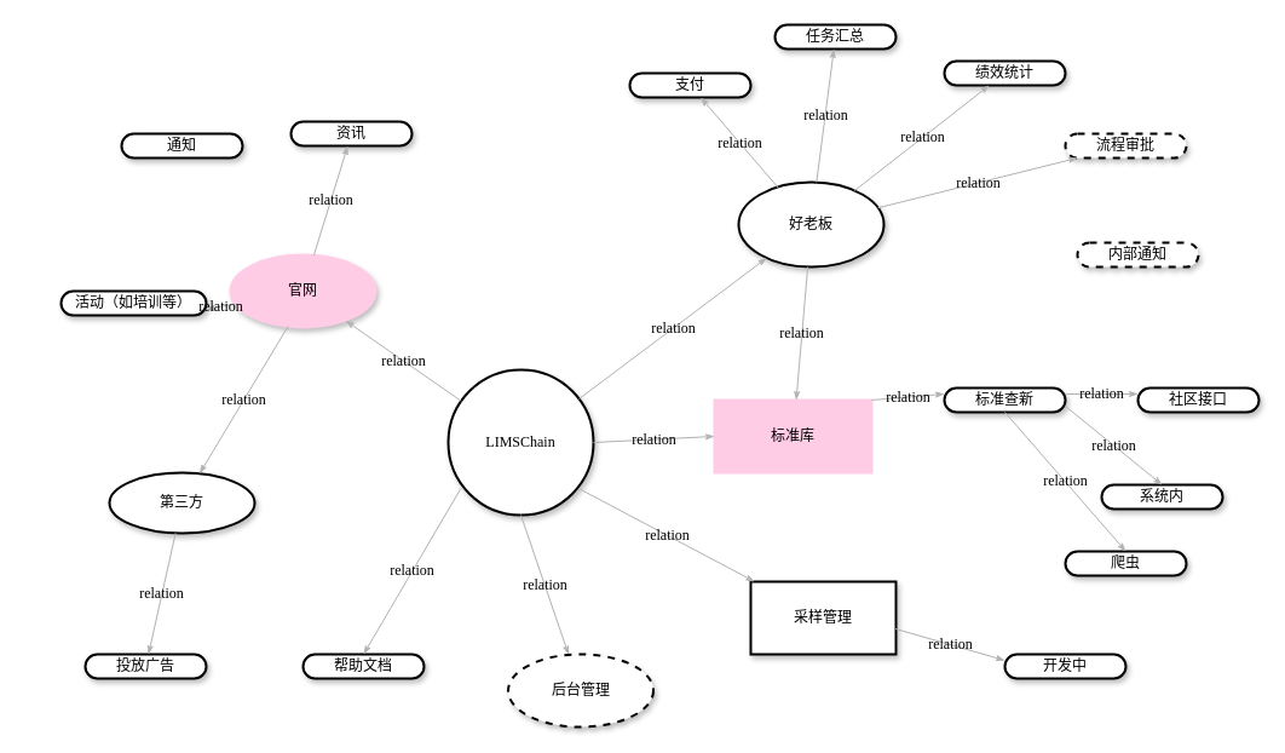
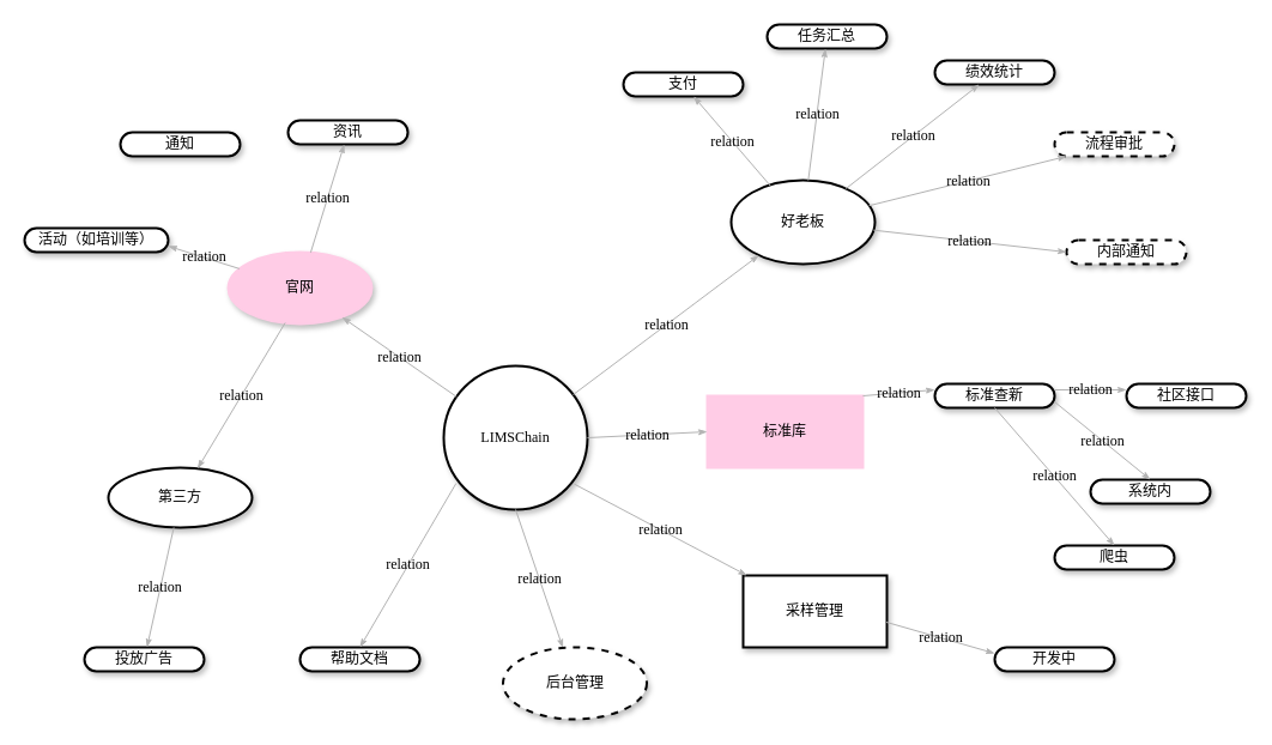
  <mxCell id="0" />
  <mxCell id="1" parent="0" />
- <mxCell id="2" value="&lt;span&gt;活动（如培训等）&lt;/span&gt;" style="whiteSpace=wrap;html=1;rounded=1;shadow=1;comic=0;labelBackgroundColor=none;strokeColor=#000000;strokeWidth=2;fillColor=#FFFFFF;fontFamily=Verdana;fontSize=12;fontColor=#000000;align=center;arcSize=50;" parent="1" vertex="1"><mxGeometry x="50" y="240" width="120" height="20" as="geometry" /></mxCell>
+ <mxCell id="2" value="&lt;span&gt;活动（如培训等）&lt;/span&gt;" style="whiteSpace=wrap;html=1;rounded=1;shadow=1;comic=0;labelBackgroundColor=none;strokeColor=#000000;strokeWidth=2;fillColor=#FFFFFF;fontFamily=Verdana;fontSize=12;fontColor=#000000;align=center;arcSize=50;" parent="1" vertex="1"><mxGeometry x="20" y="190" width="120" height="20" as="geometry" /></mxCell>
  <mxCell id="3" value="官网" style="ellipse;whiteSpace=wrap;html=1;rounded=1;shadow=1;comic=0;labelBackgroundColor=none;strokeColor=#FFCCE6;strokeWidth=2;fillColor=#FFCCE6;fontFamily=Verdana;fontSize=12;fontColor=#000000;align=center;" parent="1" vertex="1"><mxGeometry x="190" y="210" width="120" height="60" as="geometry" /></mxCell>
  <mxCell id="4" value="&lt;span&gt;好老板&lt;/span&gt;" style="ellipse;whiteSpace=wrap;html=1;rounded=1;shadow=1;comic=0;labelBackgroundColor=none;strokeColor=#000000;strokeWidth=2;fillColor=#FFFFFF;fontFamily=Verdana;fontSize=12;fontColor=#000000;align=center;" parent="1" vertex="1"><mxGeometry x="610" y="150" width="120" height="70" as="geometry" /></mxCell>
  <mxCell id="5" value="LIMSChain" style="ellipse;whiteSpace=wrap;html=1;rounded=1;shadow=1;comic=0;labelBackgroundColor=none;strokeColor=#000000;strokeWidth=2;fillColor=#FFFFFF;fontFamily=Verdana;fontSize=12;fontColor=#000000;align=center;" parent="1" vertex="1"><mxGeometry x="370" y="305" width="120" height="120" as="geometry" /></mxCell>
  <mxCell id="6" value="标准库" style="whiteSpace=wrap;html=1;shadow=0;comic=0;labelBackgroundColor=none;strokeColor=#FFCCE6;strokeWidth=2;fillColor=#FFCCE6;fontFamily=Verdana;fontSize=12;fontColor=#000000;align=center;rounded=0;" parent="1" vertex="1"><mxGeometry x="590" y="330" width="130" height="60" as="geometry" /></mxCell>
  <mxCell id="7" value="后台管理" style="ellipse;whiteSpace=wrap;html=1;rounded=1;shadow=1;comic=0;labelBackgroundColor=none;strokeColor=#000000;strokeWidth=2;fillColor=#FFFFFF;fontFamily=Verdana;fontSize=12;fontColor=#000000;align=center;dashed=1;" parent="1" vertex="1"><mxGeometry x="419.5" y="540" width="120" height="60" as="geometry" /></mxCell>
  <mxCell id="8" value="第三方" style="ellipse;whiteSpace=wrap;html=1;rounded=1;shadow=1;comic=0;labelBackgroundColor=none;strokeColor=#000000;strokeWidth=2;fillColor=#FFFFFF;fontFamily=Verdana;fontSize=12;fontColor=#000000;align=center;" parent="1" vertex="1"><mxGeometry x="90" y="390" width="120" height="50" as="geometry" /></mxCell>
  <mxCell id="9" value="&lt;span&gt;通知&lt;/span&gt;" style="whiteSpace=wrap;html=1;rounded=1;shadow=1;comic=0;labelBackgroundColor=none;strokeColor=#000000;strokeWidth=2;fillColor=#FFFFFF;fontFamily=Verdana;fontSize=12;fontColor=#000000;align=center;arcSize=50;" parent="1" vertex="1"><mxGeometry x="100" y="110" width="100" height="20" as="geometry" /></mxCell>
  <mxCell id="10" value="&lt;span&gt;任务汇总&lt;/span&gt;" style="whiteSpace=wrap;html=1;rounded=1;shadow=1;comic=0;labelBackgroundColor=none;strokeColor=#000000;strokeWidth=2;fillColor=#FFFFFF;fontFamily=Verdana;fontSize=12;fontColor=#000000;align=center;arcSize=50;" parent="1" vertex="1"><mxGeometry x="640" y="20" width="100" height="20" as="geometry" /></mxCell>
  <mxCell id="11" value="&lt;span&gt;绩效统计&lt;/span&gt;" style="whiteSpace=wrap;html=1;rounded=1;shadow=1;comic=0;labelBackgroundColor=none;strokeColor=#000000;strokeWidth=2;fillColor=#FFFFFF;fontFamily=Verdana;fontSize=12;fontColor=#000000;align=center;arcSize=50;" parent="1" vertex="1"><mxGeometry x="780" y="50" width="100" height="20" as="geometry" /></mxCell>
  <mxCell id="12" value="&lt;span&gt;流程审批&lt;/span&gt;" style="whiteSpace=wrap;html=1;rounded=1;shadow=1;comic=0;labelBackgroundColor=none;strokeColor=#000000;strokeWidth=2;fillColor=#FFFFFF;fontFamily=Verdana;fontSize=12;fontColor=#000000;align=center;arcSize=50;dashed=1;" parent="1" vertex="1"><mxGeometry x="880" y="110" width="100" height="20" as="geometry" /></mxCell>
  <mxCell id="13" value="内部通知" style="whiteSpace=wrap;html=1;rounded=1;shadow=1;comic=0;labelBackgroundColor=none;strokeColor=#000000;strokeWidth=2;fillColor=#FFFFFF;fontFamily=Verdana;fontSize=12;fontColor=#000000;align=center;arcSize=50;dashed=1;" parent="1" vertex="1"><mxGeometry x="890" y="200" width="100" height="20" as="geometry" /></mxCell>
  <mxCell id="14" value="relation" style="edgeStyle=none;rounded=1;html=1;labelBackgroundColor=none;startArrow=none;startFill=0;startSize=5;endArrow=classicThin;endFill=1;endSize=5;jettySize=auto;orthogonalLoop=1;strokeColor=#B3B3B3;strokeWidth=1;fontFamily=Verdana;fontSize=12;fontColor=#000000;entryX=1;entryY=0.75;entryDx=0;entryDy=0;" parent="1" source="3" target="2" edge="1"><mxGeometry relative="1" as="geometry" /></mxCell>
  <mxCell id="15" value="relation" style="edgeStyle=none;rounded=1;html=1;labelBackgroundColor=none;startArrow=none;startFill=0;startSize=5;endArrow=classicThin;endFill=1;endSize=5;jettySize=auto;orthogonalLoop=1;strokeColor=#B3B3B3;strokeWidth=1;fontFamily=Verdana;fontSize=12;fontColor=#000000;" parent="1" source="5" target="3" edge="1"><mxGeometry relative="1" as="geometry" /></mxCell>
  <mxCell id="16" value="relation" style="edgeStyle=none;rounded=1;html=1;labelBackgroundColor=none;startArrow=none;startFill=0;startSize=5;endArrow=classicThin;endFill=1;endSize=5;jettySize=auto;orthogonalLoop=1;strokeColor=#B3B3B3;strokeWidth=1;fontFamily=Verdana;fontSize=12;fontColor=#000000;" parent="1" source="5" target="4" edge="1"><mxGeometry relative="1" as="geometry" /></mxCell>
  <mxCell id="17" value="relation" style="edgeStyle=none;rounded=1;html=1;labelBackgroundColor=none;startArrow=none;startFill=0;startSize=5;endArrow=classicThin;endFill=1;endSize=5;jettySize=auto;orthogonalLoop=1;strokeColor=#B3B3B3;strokeWidth=1;fontFamily=Verdana;fontSize=12;fontColor=#000000;exitX=0.397;exitY=0.983;exitDx=0;exitDy=0;exitPerimeter=0;" parent="1" source="3" target="8" edge="1"><mxGeometry relative="1" as="geometry"><mxPoint x="430" y="360" as="sourcePoint" /></mxGeometry></mxCell>
- <mxCell id="18" value="relation" style="edgeStyle=none;rounded=1;html=1;labelBackgroundColor=none;startArrow=none;startFill=0;startSize=5;endArrow=classicThin;endFill=1;endSize=5;jettySize=auto;orthogonalLoop=1;strokeColor=#B3B3B3;strokeWidth=1;fontFamily=Verdana;fontSize=12;fontColor=#000000;" parent="1" source="4" target="6" edge="1"><mxGeometry relative="1" as="geometry" /></mxCell>
+ <mxCell id="18" value="relation" style="edgeStyle=none;rounded=1;html=1;labelBackgroundColor=none;startArrow=none;startFill=0;startSize=5;endArrow=classicThin;endFill=1;endSize=5;jettySize=auto;orthogonalLoop=1;strokeColor=#B3B3B3;strokeWidth=1;fontFamily=Verdana;fontSize=12;fontColor=#000000;entryX=0;entryY=0.5;entryDx=0;entryDy=0;" parent="1" source="4" target="13" edge="1"><mxGeometry relative="1" as="geometry" /></mxCell>
  <mxCell id="19" value="relation" style="edgeStyle=none;rounded=1;html=1;labelBackgroundColor=none;startArrow=none;startFill=0;startSize=5;endArrow=classicThin;endFill=1;endSize=5;jettySize=auto;orthogonalLoop=1;strokeColor=#B3B3B3;strokeWidth=1;fontFamily=Verdana;fontSize=12;fontColor=#000000;" parent="1" source="4" target="12" edge="1"><mxGeometry relative="1" as="geometry" /></mxCell>
  <mxCell id="20" value="relation" style="edgeStyle=none;rounded=1;html=1;labelBackgroundColor=none;startArrow=none;startFill=0;startSize=5;endArrow=classicThin;endFill=1;endSize=5;jettySize=auto;orthogonalLoop=1;strokeColor=#B3B3B3;strokeWidth=1;fontFamily=Verdana;fontSize=12;fontColor=#000000;" parent="1" source="4" target="11" edge="1"><mxGeometry relative="1" as="geometry" /></mxCell>
  <mxCell id="21" value="relation" style="edgeStyle=none;rounded=1;html=1;labelBackgroundColor=none;startArrow=none;startFill=0;startSize=5;endArrow=classicThin;endFill=1;endSize=5;jettySize=auto;orthogonalLoop=1;strokeColor=#B3B3B3;strokeWidth=1;fontFamily=Verdana;fontSize=12;fontColor=#000000;" parent="1" source="4" target="10" edge="1"><mxGeometry relative="1" as="geometry" /></mxCell>
  <mxCell id="22" value="&lt;span&gt;资讯&lt;/span&gt;" style="whiteSpace=wrap;html=1;rounded=1;shadow=1;comic=0;labelBackgroundColor=none;strokeColor=#000000;strokeWidth=2;fillColor=#FFFFFF;fontFamily=Verdana;fontSize=12;fontColor=#000000;align=center;arcSize=50;" parent="1" vertex="1"><mxGeometry x="240" y="100" width="100" height="20" as="geometry" /></mxCell>
  <mxCell id="23" value="&lt;span&gt;投放广告&lt;/span&gt;" style="whiteSpace=wrap;html=1;rounded=1;shadow=1;comic=0;labelBackgroundColor=none;strokeColor=#000000;strokeWidth=2;fillColor=#FFFFFF;fontFamily=Verdana;fontSize=12;fontColor=#000000;align=center;arcSize=50;" parent="1" vertex="1"><mxGeometry x="70" y="540" width="100" height="20" as="geometry" /></mxCell>
  <mxCell id="24" value="relation" style="edgeStyle=none;rounded=1;html=1;labelBackgroundColor=none;startArrow=none;startFill=0;startSize=5;endArrow=classicThin;endFill=1;endSize=5;jettySize=auto;orthogonalLoop=1;strokeColor=#B3B3B3;strokeWidth=1;fontFamily=Verdana;fontSize=12;fontColor=#000000;" parent="1" source="3" target="22" edge="1"><mxGeometry relative="1" as="geometry" /></mxCell>
  <mxCell id="25" value="relation" style="edgeStyle=none;rounded=1;html=1;labelBackgroundColor=none;startArrow=none;startFill=0;startSize=5;endArrow=classicThin;endFill=1;endSize=5;jettySize=auto;orthogonalLoop=1;strokeColor=#B3B3B3;strokeWidth=1;fontFamily=Verdana;fontSize=12;fontColor=#000000;" parent="1" source="8" target="23" edge="1"><mxGeometry relative="1" as="geometry" /></mxCell>
  <mxCell id="26" value="relation" style="edgeStyle=none;rounded=1;html=1;labelBackgroundColor=none;startArrow=none;startFill=0;startSize=5;endArrow=classicThin;endFill=1;endSize=5;jettySize=auto;orthogonalLoop=1;strokeColor=#B3B3B3;strokeWidth=1;fontFamily=Verdana;fontSize=12;fontColor=#000000;exitX=1;exitY=0.5;exitDx=0;exitDy=0;entryX=0;entryY=0.5;entryDx=0;entryDy=0;" parent="1" source="5" target="6" edge="1"><mxGeometry relative="1" as="geometry"><mxPoint x="549" y="416" as="sourcePoint" /><mxPoint x="622.212" y="510" as="targetPoint" /></mxGeometry></mxCell>
  <mxCell id="27" value="relation" style="edgeStyle=none;rounded=1;html=1;labelBackgroundColor=none;startArrow=none;startFill=0;startSize=5;endArrow=classicThin;endFill=1;endSize=5;jettySize=auto;orthogonalLoop=1;strokeColor=#B3B3B3;strokeWidth=1;fontFamily=Verdana;fontSize=12;fontColor=#000000;exitX=0.5;exitY=1;exitDx=0;exitDy=0;" parent="1" source="5" target="7" edge="1"><mxGeometry relative="1" as="geometry"><mxPoint x="448" y="437" as="sourcePoint" /><mxPoint x="313" y="571" as="targetPoint" /></mxGeometry></mxCell>
  <mxCell id="28" value="&lt;span&gt;帮助文档&lt;/span&gt;" style="whiteSpace=wrap;html=1;rounded=1;shadow=1;comic=0;labelBackgroundColor=none;strokeColor=#000000;strokeWidth=2;fillColor=#FFFFFF;fontFamily=Verdana;fontSize=12;fontColor=#000000;align=center;arcSize=50;" parent="1" vertex="1"><mxGeometry x="250" y="540" width="100" height="20" as="geometry" /></mxCell>
  <mxCell id="29" value="relation" style="edgeStyle=none;rounded=1;html=1;labelBackgroundColor=none;startArrow=none;startFill=0;startSize=5;endArrow=classicThin;endFill=1;endSize=5;jettySize=auto;orthogonalLoop=1;strokeColor=#B3B3B3;strokeWidth=1;fontFamily=Verdana;fontSize=12;fontColor=#000000;exitX=0.086;exitY=0.817;exitDx=0;exitDy=0;entryX=0.5;entryY=0;entryDx=0;entryDy=0;exitPerimeter=0;" parent="1" source="5" target="28" edge="1"><mxGeometry relative="1" as="geometry"><mxPoint x="549" y="416" as="sourcePoint" /><mxPoint x="622.212" y="510" as="targetPoint" /></mxGeometry></mxCell>
  <mxCell id="30" value="&lt;span&gt;标准查新&lt;/span&gt;" style="whiteSpace=wrap;html=1;rounded=1;shadow=1;comic=0;labelBackgroundColor=none;strokeColor=#000000;strokeWidth=2;fillColor=#FFFFFF;fontFamily=Verdana;fontSize=12;fontColor=#000000;align=center;arcSize=50;" parent="1" vertex="1"><mxGeometry x="780" y="320" width="100" height="20" as="geometry" /></mxCell>
  <mxCell id="31" value="relation" style="edgeStyle=none;rounded=1;html=1;labelBackgroundColor=none;startArrow=none;startFill=0;startSize=5;endArrow=classicThin;endFill=1;endSize=5;jettySize=auto;orthogonalLoop=1;strokeColor=#B3B3B3;strokeWidth=1;fontFamily=Verdana;fontSize=12;fontColor=#000000;entryX=0;entryY=0.25;entryDx=0;entryDy=0;exitX=1;exitY=0;exitDx=0;exitDy=0;" parent="1" source="6" target="30" edge="1"><mxGeometry relative="1" as="geometry"><mxPoint x="752" y="329" as="sourcePoint" /><mxPoint x="900" y="293" as="targetPoint" /></mxGeometry></mxCell>
  <mxCell id="32" value="&lt;span&gt;社区接口&lt;/span&gt;" style="whiteSpace=wrap;html=1;rounded=1;shadow=1;comic=0;labelBackgroundColor=none;strokeColor=#000000;strokeWidth=2;fillColor=#FFFFFF;fontFamily=Verdana;fontSize=12;fontColor=#000000;align=center;arcSize=50;" parent="1" vertex="1"><mxGeometry x="940" y="320" width="100" height="20" as="geometry" /></mxCell>
  <mxCell id="33" value="relation" style="edgeStyle=none;rounded=1;html=1;labelBackgroundColor=none;startArrow=none;startFill=0;startSize=5;endArrow=classicThin;endFill=1;endSize=5;jettySize=auto;orthogonalLoop=1;strokeColor=#B3B3B3;strokeWidth=1;fontFamily=Verdana;fontSize=12;fontColor=#000000;entryX=0;entryY=0.25;entryDx=0;entryDy=0;exitX=1;exitY=0.25;exitDx=0;exitDy=0;" parent="1" source="30" target="32" edge="1"><mxGeometry relative="1" as="geometry"><mxPoint x="786" y="444" as="sourcePoint" /><mxPoint x="934" y="408" as="targetPoint" /></mxGeometry></mxCell>
  <mxCell id="34" value="&lt;span&gt;系统内&lt;/span&gt;" style="whiteSpace=wrap;html=1;rounded=1;shadow=1;comic=0;labelBackgroundColor=none;strokeColor=#000000;strokeWidth=2;fillColor=#FFFFFF;fontFamily=Verdana;fontSize=12;fontColor=#000000;align=center;arcSize=50;" parent="1" vertex="1"><mxGeometry x="910" y="400" width="100" height="20" as="geometry" /></mxCell>
  <mxCell id="35" value="relation" style="edgeStyle=none;rounded=1;html=1;labelBackgroundColor=none;startArrow=none;startFill=0;startSize=5;endArrow=classicThin;endFill=1;endSize=5;jettySize=auto;orthogonalLoop=1;strokeColor=#B3B3B3;strokeWidth=1;fontFamily=Verdana;fontSize=12;fontColor=#000000;entryX=0.5;entryY=0;entryDx=0;entryDy=0;exitX=1;exitY=0.75;exitDx=0;exitDy=0;" parent="1" source="30" target="34" edge="1"><mxGeometry relative="1" as="geometry"><mxPoint x="805" y="402.5" as="sourcePoint" /><mxPoint x="884" y="470.5" as="targetPoint" /></mxGeometry></mxCell>
  <mxCell id="36" value="&lt;span&gt;爬虫&lt;/span&gt;" style="whiteSpace=wrap;html=1;rounded=1;shadow=1;comic=0;labelBackgroundColor=none;strokeColor=#000000;strokeWidth=2;fillColor=#FFFFFF;fontFamily=Verdana;fontSize=12;fontColor=#000000;align=center;arcSize=50;" parent="1" vertex="1"><mxGeometry x="880" y="455" width="100" height="20" as="geometry" /></mxCell>
  <mxCell id="37" value="relation" style="edgeStyle=none;rounded=1;html=1;labelBackgroundColor=none;startArrow=none;startFill=0;startSize=5;endArrow=classicThin;endFill=1;endSize=5;jettySize=auto;orthogonalLoop=1;strokeColor=#B3B3B3;strokeWidth=1;fontFamily=Verdana;fontSize=12;fontColor=#000000;entryX=0.5;entryY=0;entryDx=0;entryDy=0;" parent="1" target="36" edge="1"><mxGeometry relative="1" as="geometry"><mxPoint x="830" y="340" as="sourcePoint" /><mxPoint x="854" y="525.5" as="targetPoint" /></mxGeometry></mxCell>
  <mxCell id="38" value="采样管理" style="whiteSpace=wrap;html=1;shadow=1;comic=0;labelBackgroundColor=none;strokeColor=#000000;strokeWidth=2;fillColor=#FFFFFF;fontFamily=Verdana;fontSize=12;fontColor=#000000;align=center;rounded=0;" vertex="1" parent="1"><mxGeometry x="620" y="480" width="120" height="60" as="geometry" /></mxCell>
  <mxCell id="39" value="relation" style="edgeStyle=none;rounded=1;html=1;labelBackgroundColor=none;startArrow=none;startFill=0;startSize=5;endArrow=classicThin;endFill=1;endSize=5;jettySize=auto;orthogonalLoop=1;strokeColor=#B3B3B3;strokeWidth=1;fontFamily=Verdana;fontSize=12;fontColor=#000000;exitX=0.908;exitY=0.822;exitDx=0;exitDy=0;exitPerimeter=0;" edge="1" parent="1" source="5" target="38"><mxGeometry relative="1" as="geometry"><mxPoint x="489" y="400" as="sourcePoint" /><mxPoint x="640.871" y="553.773" as="targetPoint" /></mxGeometry></mxCell>
  <mxCell id="40" value="开发中" style="whiteSpace=wrap;html=1;rounded=1;shadow=1;comic=0;labelBackgroundColor=none;strokeColor=#000000;strokeWidth=2;fillColor=#FFFFFF;fontFamily=Verdana;fontSize=12;fontColor=#000000;align=center;arcSize=50;" vertex="1" parent="1"><mxGeometry x="830" y="540" width="100" height="20" as="geometry" /></mxCell>
  <mxCell id="41" value="relation" style="edgeStyle=none;rounded=1;html=1;labelBackgroundColor=none;startArrow=none;startFill=0;startSize=5;endArrow=classicThin;endFill=1;endSize=5;jettySize=auto;orthogonalLoop=1;strokeColor=#B3B3B3;strokeWidth=1;fontFamily=Verdana;fontSize=12;fontColor=#000000;entryX=0;entryY=0.25;entryDx=0;entryDy=0;exitX=0.997;exitY=0.65;exitDx=0;exitDy=0;exitPerimeter=0;" edge="1" parent="1" target="40" source="38"><mxGeometry relative="1" as="geometry"><mxPoint x="760" y="450" as="sourcePoint" /><mxPoint x="784" y="635.5" as="targetPoint" /></mxGeometry></mxCell>
  <mxCell id="42" value="&lt;span&gt;支付&lt;br&gt;&lt;/span&gt;" style="whiteSpace=wrap;html=1;rounded=1;shadow=1;comic=0;labelBackgroundColor=none;strokeColor=#000000;strokeWidth=2;fillColor=#FFFFFF;fontFamily=Verdana;fontSize=12;fontColor=#000000;align=center;arcSize=50;" vertex="1" parent="1"><mxGeometry x="520" y="60" width="100" height="20" as="geometry" /></mxCell>
  <mxCell id="43" value="relation" style="edgeStyle=none;rounded=1;html=1;labelBackgroundColor=none;startArrow=none;startFill=0;startSize=5;endArrow=classicThin;endFill=1;endSize=5;jettySize=auto;orthogonalLoop=1;strokeColor=#B3B3B3;strokeWidth=1;fontFamily=Verdana;fontSize=12;fontColor=#000000;exitX=0.275;exitY=0.071;exitDx=0;exitDy=0;exitPerimeter=0;" edge="1" target="42" parent="1" source="4"><mxGeometry relative="1" as="geometry"><mxPoint x="574.003" y="150.099" as="sourcePoint" /></mxGeometry></mxCell>
